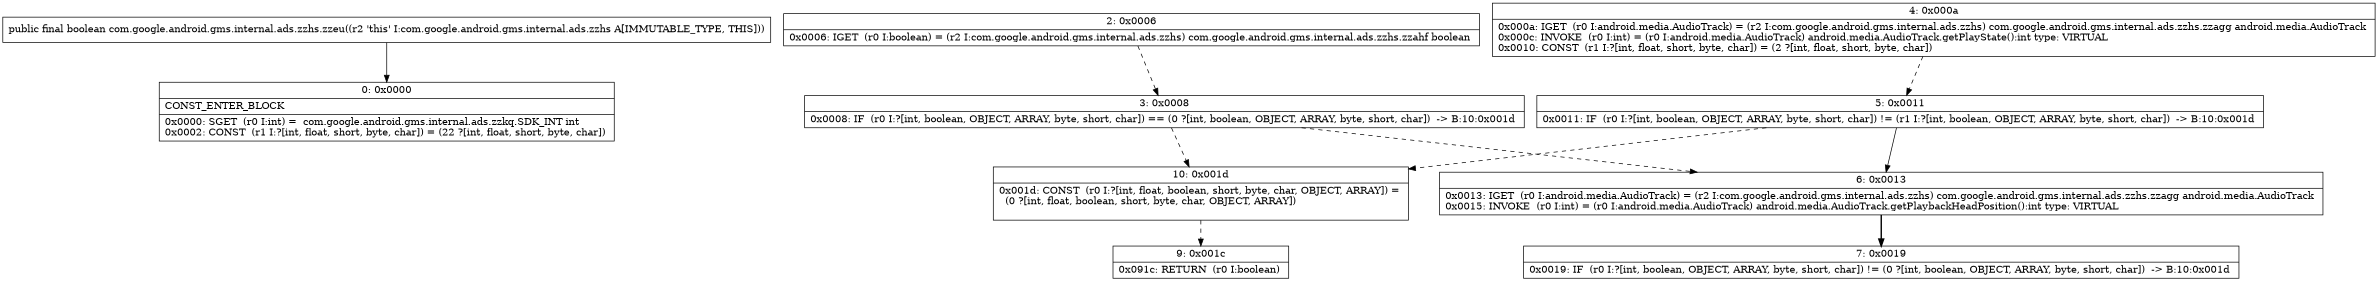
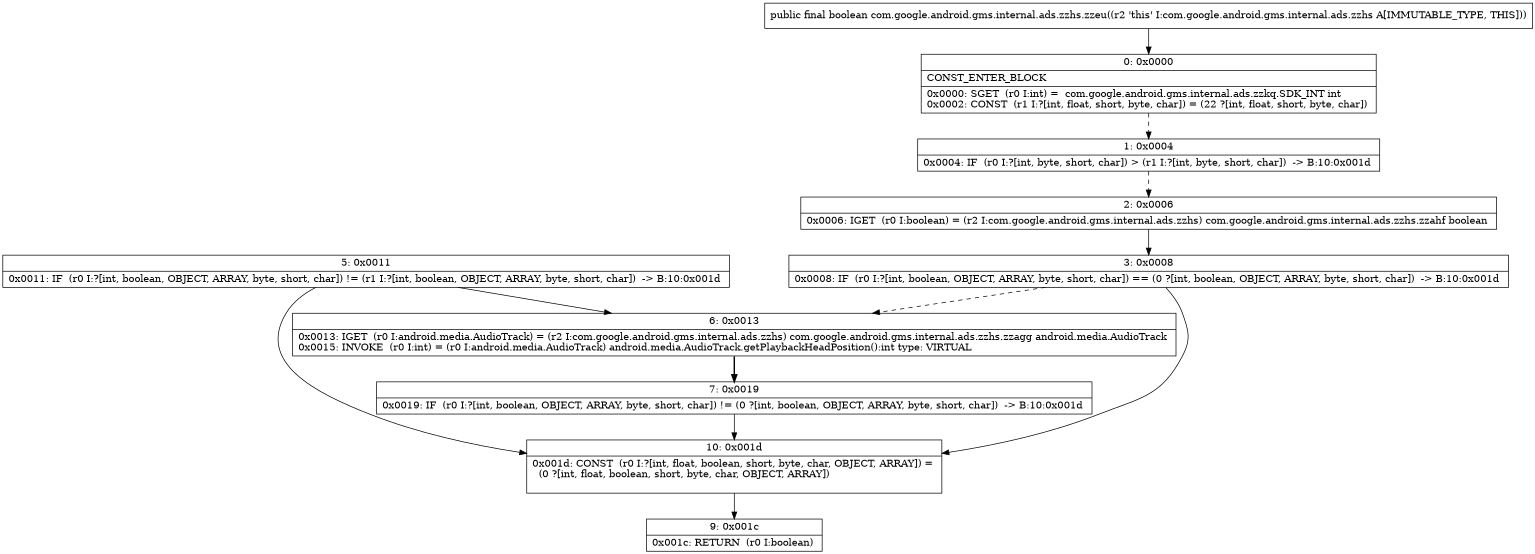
  digraph {
    node [shape=record]
    edge [style=dashed]
    n1 [label="{0\:\ 0x0000|CONST_ENTER_BLOCK\l|0x0000: SGET  (r0 I:int) =  com.google.android.gms.internal.ads.zzkq.SDK_INT int \l0x0002: CONST  (r1 I:?[int, float, short, byte, char]) = (22 ?[int, float, short, byte, char]) \l}"]
+   n2 [label="{1\:\ 0x0004|0x0004: IF  (r0 I:?[int, byte, short, char]) \> (r1 I:?[int, byte, short, char])  \-\> B:10:0x001d \l}"]
    n3 [label="{2\:\ 0x0006|0x0006: IGET  (r0 I:boolean) = (r2 I:com.google.android.gms.internal.ads.zzhs) com.google.android.gms.internal.ads.zzhs.zzahf boolean \l}"]
    n4 [label="{3\:\ 0x0008|0x0008: IF  (r0 I:?[int, boolean, OBJECT, ARRAY, byte, short, char]) == (0 ?[int, boolean, OBJECT, ARRAY, byte, short, char])  \-\> B:10:0x001d \l}"]
    n5 [label="{10\:\ 0x001d|0x001d: CONST  (r0 I:?[int, float, boolean, short, byte, char, OBJECT, ARRAY]) = \l  (0 ?[int, float, boolean, short, byte, char, OBJECT, ARRAY])\l \l}"]
-   n6 [label="{9\:\ 0x001c|0x091c: RETURN  (r0 I:boolean) \l}"]
+   n6 [label="{9\:\ 0x001c|0x001c: RETURN  (r0 I:boolean) \l}"]
    n7 [label="{6\:\ 0x0013|0x0013: IGET  (r0 I:android.media.AudioTrack) = (r2 I:com.google.android.gms.internal.ads.zzhs) com.google.android.gms.internal.ads.zzhs.zzagg android.media.AudioTrack \l0x0015: INVOKE  (r0 I:int) = (r0 I:android.media.AudioTrack) android.media.AudioTrack.getPlaybackHeadPosition():int type: VIRTUAL \l}"]
-   n8 [label="{4\:\ 0x000a|0x000a: IGET  (r0 I:android.media.AudioTrack) = (r2 I:com.google.android.gms.internal.ads.zzhs) com.google.android.gms.internal.ads.zzhs.zzagg android.media.AudioTrack \l0x000c: INVOKE  (r0 I:int) = (r0 I:android.media.AudioTrack) android.media.AudioTrack.getPlayState():int type: VIRTUAL \l0x0010: CONST  (r1 I:?[int, float, short, byte, char]) = (2 ?[int, float, short, byte, char]) \l}"]
    n9 [label="{5\:\ 0x0011|0x0011: IF  (r0 I:?[int, boolean, OBJECT, ARRAY, byte, short, char]) != (r1 I:?[int, boolean, OBJECT, ARRAY, byte, short, char])  \-\> B:10:0x001d \l}"]
    n10 [label="{7\:\ 0x0019|0x0019: IF  (r0 I:?[int, boolean, OBJECT, ARRAY, byte, short, char]) != (0 ?[int, boolean, OBJECT, ARRAY, byte, short, char])  \-\> B:10:0x001d \l}"]
    n11 [label="{public final boolean com.google.android.gms.internal.ads.zzhs.zzeu((r2 'this' I:com.google.android.gms.internal.ads.zzhs A[IMMUTABLE_TYPE, THIS])) }"]
-   n3 -> n4
-   n4 -> n5
+   n1 -> n2
+   n2 -> n3
+   n3 -> n4 [style=solid]
+   n4 -> n5 [style=solid]
    n4 -> n7
-   n5 -> n6
+   n5 -> n6 [style=solid]
    n7 -> n10 [style=bold]
-   n8 -> n9
-   n9 -> n5
+   n9 -> n5 [style=solid]
    n9 -> n7 [style=solid]
+   n10 -> n5 [style=solid]
    n11 -> n1 [style=solid]
  }
